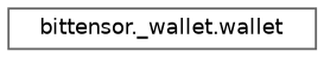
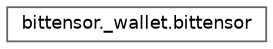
  digraph {
    rankdir=LR
-   n1 [color=grey40 fillcolor=white fontname=Helvetica fontsize=10 height=0.2 label="bittensor._wallet.wallet" shape=box style=filled width=0.4]
+   n1 [color=grey40 fillcolor=white fontname=Helvetica fontsize=10 height=0.2 label="bittensor._wallet.bittensor" shape=box style=filled width=0.4]
  }
